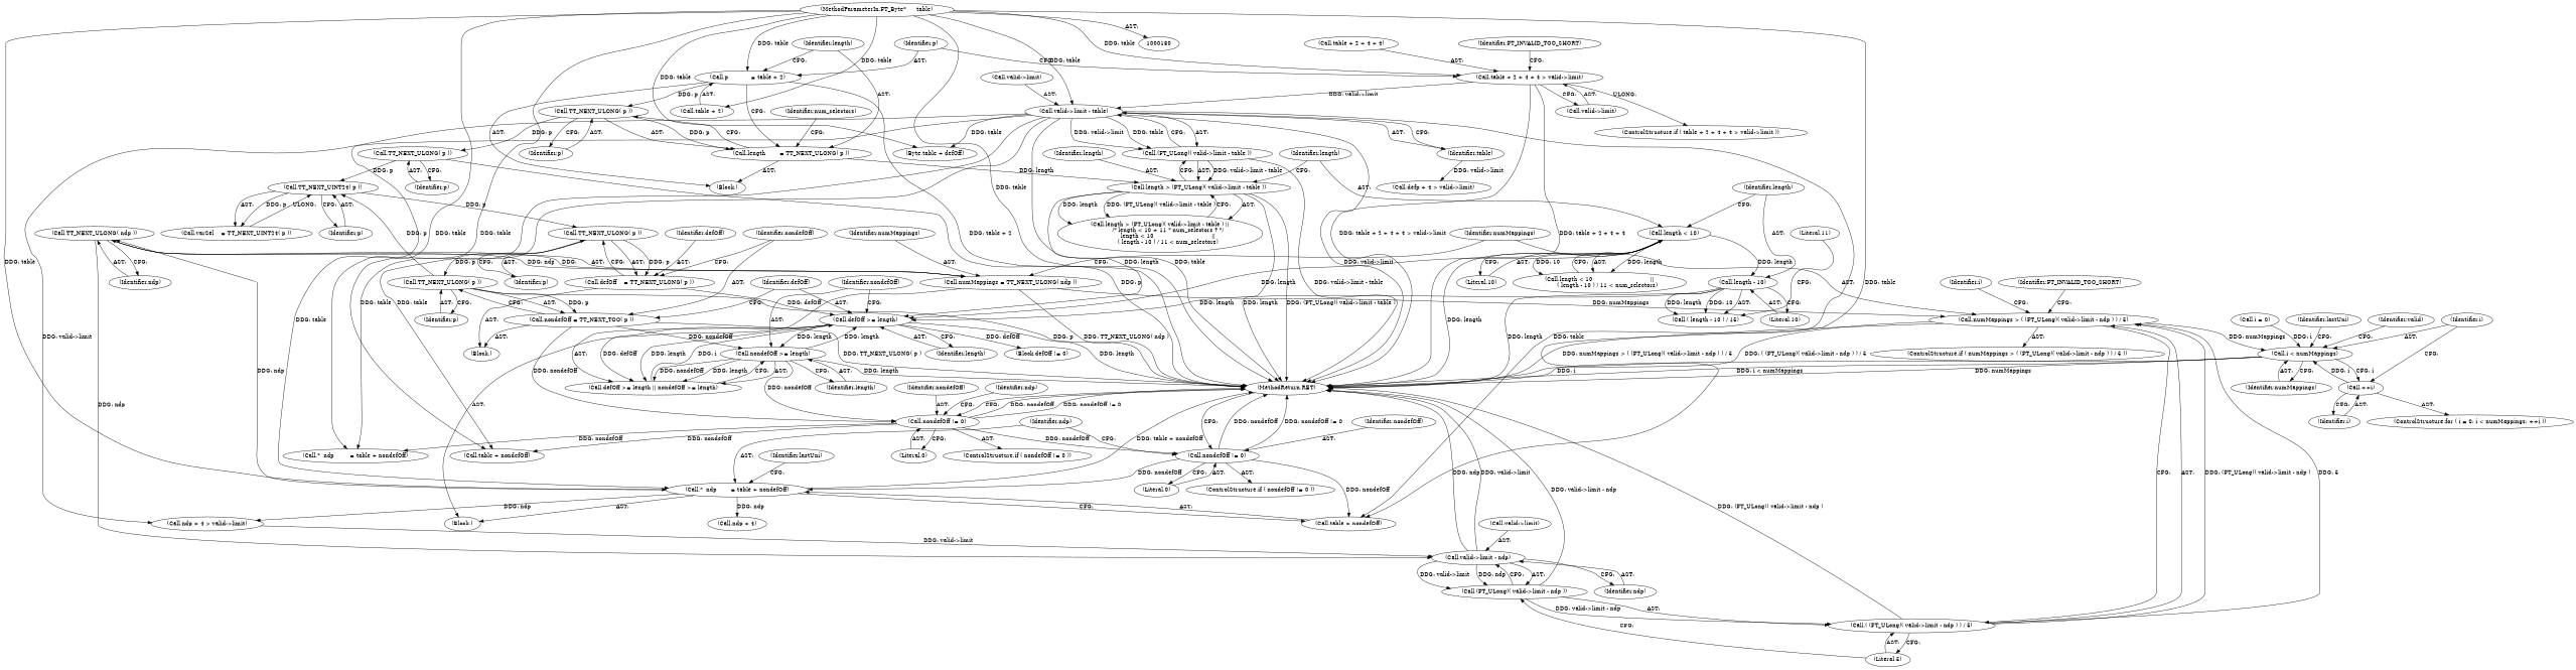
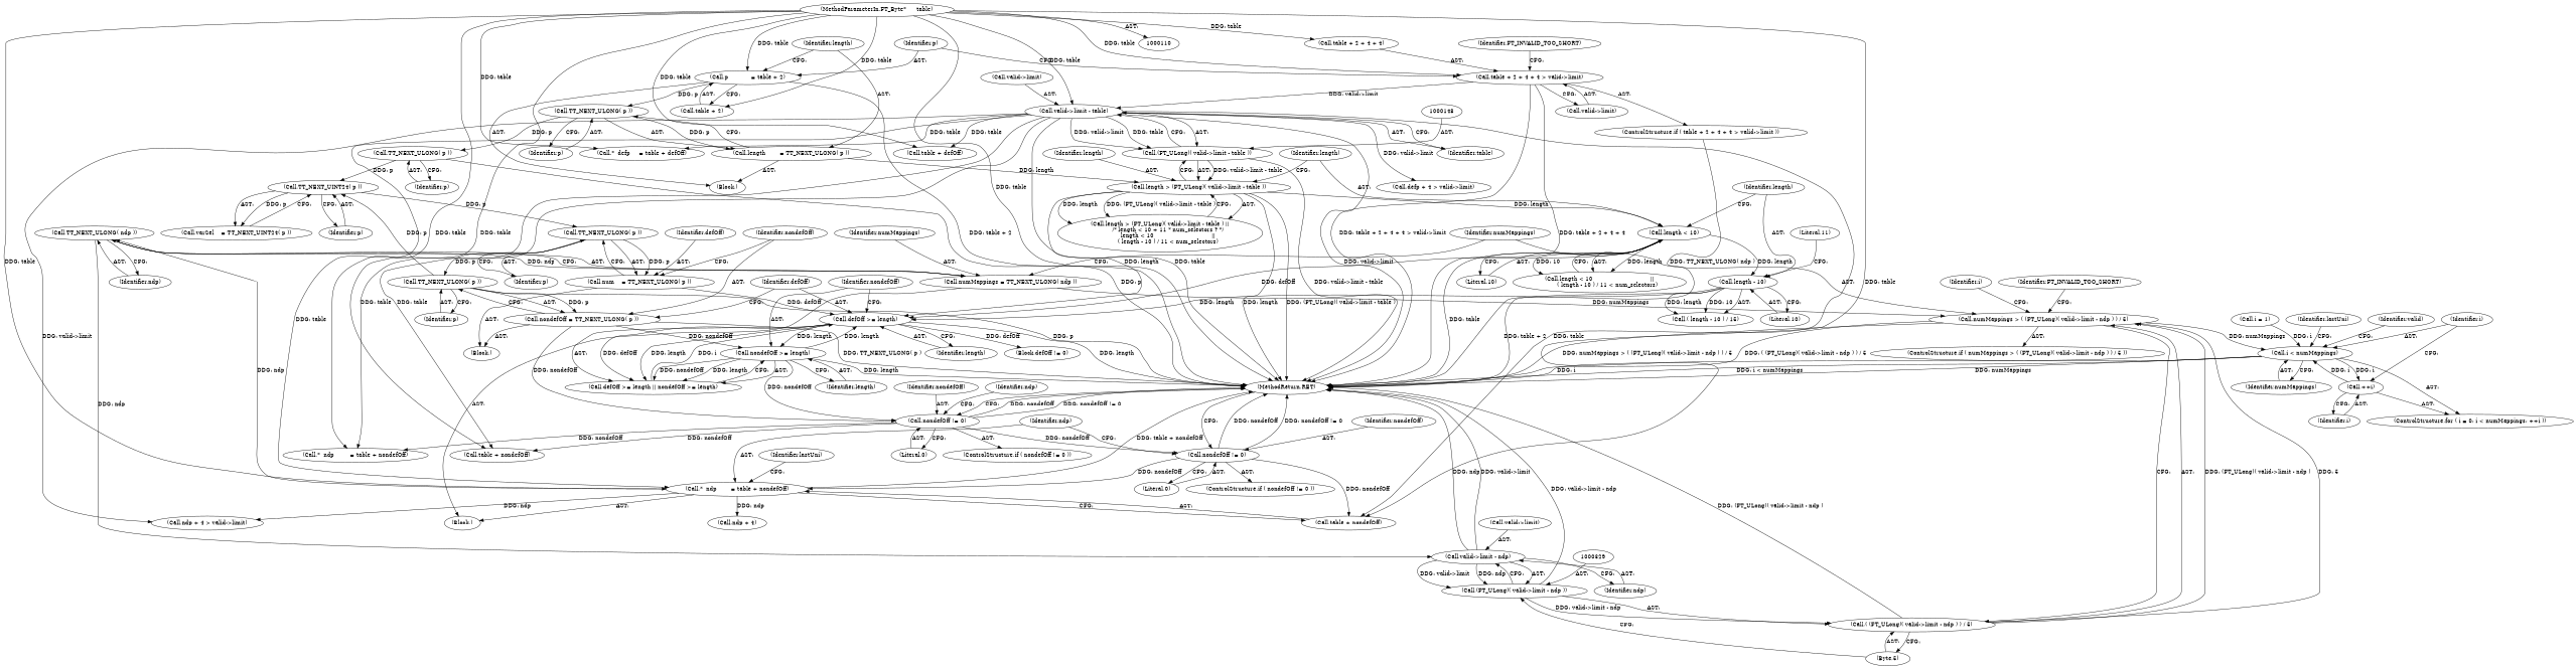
  digraph {
    n1 [label="(Call,TT_NEXT_ULONG( ndp ))"]
    n2 [label="(Call,numMappings = TT_NEXT_ULONG( ndp ))"]
    n3 [label="(Call,valid->limit - ndp)"]
    n4 [label="(Identifier,ndp)"]
    n5 [label="(Block,)"]
    n6 [label="(MethodReturn,RET)"]
    n7 [label="(Call,numMappings > ( (FT_ULong)( valid->limit - ndp ) ) / 5)"]
    n8 [label="(Call,(FT_ULong)( valid->limit - ndp ))"]
    n9 [label="(Identifier,ndp)"]
    n10 [label="(Call,*  ndp        = table + nondefOff)"]
    n11 [label="(Call,ndp + 4 > valid->limit)"]
    n12 [label="(Call,ndp + 4)"]
    n13 [label="(Call,table + nondefOff)"]
    n14 [label="(Call,nondefOff != 0)"]
    n15 [label="(Call,nondefOff != 0)"]
    n16 [label="(MethodParameterIn,FT_Byte*      table)"]
    n17 [label="(Call,valid->limit - table)"]
    n18 [label="(Call,table + 2 + 4 + 4 > valid->limit)"]
    n19 [label="(Call,p             = table + 2)"]
-   n20 [label="(Byte,table + defOff)"]
+   n20 [label="(Call,table + defOff)"]
    n21 [label="(Call,*  ndp         = table + nondefOff)"]
    n22 [label="(Call,table + 2 + 4 + 4)"]
    n23 [label="(Call,table + nondefOff)"]
+   n24 [label="(Call,*  defp     = table + defOff)"]
    n25 [label="(Call,table + 2)"]
-   1000110 [label=1000180]
+   1000110
    n27 [label="(Call,(FT_ULong)( valid->limit - table ))"]
    n28 [label="(Identifier,table)"]
    n29 [label="(Call,defp + 4 > valid->limit)"]
    n30 [label="(Call,valid->limit)"]
    n31 [label="(ControlStructure,if ( table + 2 + 4 + 4 > valid->limit ))"]
    n32 [label="(Call,TT_NEXT_ULONG( p ))"]
    n33 [label="(Block,)"]
    n34 [label="(Call,length > (FT_ULong)( valid->limit - table ))"]
    n35 [label="(Literal,0)"]
    n36 [label="(ControlStructure,if ( nondefOff != 0 ))"]
    n37 [label="(ControlStructure,if ( nondefOff != 0 ))"]
    n38 [label="(Literal,0)"]
-   n39 [label="(Call,nondefOff = TT_NEXT_TOO( p ))"]
+   n39 [label="(Call,nondefOff = TT_NEXT_ULONG( p ))"]
    n40 [label="(Call,TT_NEXT_ULONG( p ))"]
    n41 [label="(Call,nondefOff >= length)"]
    n42 [label="(Block,)"]
    n43 [label="(Call,TT_NEXT_UINT24( p ))"]
    n44 [label="(Identifier,p)"]
    n45 [label="(Call,defOff >= length)"]
    n46 [label="(Identifier,length)"]
    n47 [label="(Call,defOff >= length || nondefOff >= length)"]
    n48 [label="(Call,TT_NEXT_ULONG( p ))"]
    n49 [label="(Call,varSel    = TT_NEXT_UINT24( p ))"]
    n50 [label="(Identifier,p)"]
-   n51 [label="(Call,defOff    = TT_NEXT_ULONG( p ))"]
+   n51 [label="(Call,num    = TT_NEXT_ULONG( p ))"]
    n52 [label="(Identifier,p)"]
    n53 [label="(Call,TT_NEXT_ULONG( p ))"]
    n54 [label="(Identifier,p)"]
    n55 [label="(Call,length        = TT_NEXT_ULONG( p ))"]
    n56 [label="(Identifier,p)"]
    n57 [label="(Block,defOff != 0)"]
    n58 [label="(Identifier,length)"]
    n59 [label="(Call,length < 10)"]
    n60 [label="(Call,length - 10)"]
    n61 [label="(Literal,10)"]
    n62 [label="(Call,length < 10                                 ||\n         ( length - 10 ) / 11 < num_selectors)"]
    n63 [label="(Call,( length - 10 ) / 15)"]
    n64 [label="(Literal,10)"]
    n65 [label="(Call,length > (FT_ULong)( valid->limit - table ) ||\n         /* length < 10 + 11 * num_selectors ? */\n         length < 10                                 ||\n         ( length - 10 ) / 11 < num_selectors)"]
    n66 [label="(Call,i < numMappings)"]
    n67 [label="(Call,( (FT_ULong)( valid->limit - ndp ) ) / 5)"]
    n68 [label="(ControlStructure,if ( numMappings > ( (FT_ULong)( valid->limit - ndp ) ) / 5 ))"]
    n69 [label="(Call,++i)"]
    n70 [label="(Identifier,numMappings)"]
    n71 [label="(ControlStructure,for ( i = 0; i < numMappings; ++i ))"]
-   n72 [label="(Literal,5)"]
+   n72 [label="(Byte,5)"]
    n73 [label="(Identifier,i)"]
    n74 [label="(Identifier,nondefOff)"]
    n75 [label="(Identifier,i)"]
    n76 [label="(Identifier,nondefOff)"]
    n77 [label="(Call,valid->limit)"]
    n78 [label="(Identifier,nondefOff)"]
    n79 [label="(Identifier,p)"]
    n80 [label="(Identifier,nondefOff)"]
    n81 [label="(Identifier,lastUni)"]
    n82 [label="(Identifier,FT_INVALID_TOO_SHORT)"]
    n83 [label="(Literal,11)"]
-   n84 [label="(Identifier,num_selectors)"]
    n85 [label="(Identifier,length)"]
    n86 [label="(Identifier,numMappings)"]
    n87 [label="(Identifier,length)"]
    n88 [label="(Identifier,i)"]
    n89 [label="(Call,valid->limit)"]
    n90 [label="(Identifier,FT_INVALID_TOO_SHORT)"]
    n91 [label="(Identifier,lastUni)"]
    n92 [label="(Identifier,ndp)"]
    n93 [label="(Identifier,ndp)"]
    n94 [label="(Identifier,length)"]
    n95 [label="(Identifier,numMappings)"]
    n96 [label="(Identifier,valid)"]
    n97 [label="(Identifier,length)"]
    n98 [label="(Identifier,defOff)"]
-   n99 [label="(Call,i = 0)"]
+   n99 [label="(Call,i = 1)"]
    n100 [label="(Identifier,defOff)"]
+   1000148
+   1000329
    n1 -> n2 [label="AST: "]
    n1 -> n2 [label="DDG: ndp"]
    n1 -> n3 [label="DDG: ndp"]
    n1 -> n4 [label="CFG: "]
-   n2 -> n1 [label="DDG: "]
+   n2 -> n1 [label="CFG: "]
    n2 -> n5 [label="AST: "]
-   n2 -> n6 [label="DDG: TT_NEXT_ULONG( ndp )"]
+   n31 -> n6 [label="DDG: TT_NEXT_ULONG( ndp )"]
    n2 -> n7 [label="DDG: numMappings"]
    n3 -> n6 [label="DDG: ndp"]
    n3 -> n6 [label="DDG: valid->limit"]
    n3 -> n8 [label="AST: "]
    n3 -> n8 [label="DDG: valid->limit"]
    n3 -> n8 [label="DDG: ndp"]
    n3 -> n9 [label="CFG: "]
    n4 -> n1 [label="AST: "]
    n6 -> n14 [label="CFG: "]
    n6 -> n15 [label="CFG: "]
    n7 -> n6 [label="DDG: numMappings > ( (FT_ULong)( valid->limit - ndp ) ) / 5"]
    n7 -> n6 [label="DDG: ( (FT_ULong)( valid->limit - ndp ) ) / 5"]
    n7 -> n66 [label="DDG: numMappings"]
    n7 -> n67 [label="CFG: "]
    n7 -> n68 [label="AST: "]
    n8 -> n3 [label="CFG: "]
    n8 -> n6 [label="DDG: valid->limit - ndp"]
    n8 -> n67 [label="AST: "]
    n8 -> n67 [label="DDG: valid->limit - ndp"]
    n9 -> n3 [label="AST: "]
    n10 -> n1 [label="DDG: ndp"]
    n10 -> n5 [label="AST: "]
    n10 -> n6 [label="DDG: table + nondefOff"]
    n10 -> n11 [label="DDG: ndp"]
    n10 -> n12 [label="DDG: ndp"]
    n10 -> n13 [label="CFG: "]
-   n11 -> n3 [label="DDG: valid->limit"]
    n13 -> n10 [label="AST: "]
    n14 -> n6 [label="DDG: nondefOff"]
    n14 -> n6 [label="DDG: nondefOff != 0"]
    n14 -> n10 [label="DDG: nondefOff"]
    n14 -> n13 [label="DDG: nondefOff"]
    n14 -> n35 [label="CFG: "]
    n14 -> n36 [label="AST: "]
    n15 -> n6 [label="DDG: nondefOff"]
    n15 -> n6 [label="DDG: nondefOff != 0"]
    n15 -> n14 [label="DDG: nondefOff"]
    n15 -> n21 [label="DDG: nondefOff"]
    n15 -> n23 [label="DDG: nondefOff"]
    n15 -> n37 [label="AST: "]
    n15 -> n38 [label="CFG: "]
    n16 -> n6 [label="DDG: table"]
    n16 -> n10 [label="DDG: table"]
    n16 -> n13 [label="DDG: table"]
    n16 -> n17 [label="DDG: table"]
    n16 -> n18 [label="DDG: table"]
    n16 -> n19 [label="DDG: table"]
    n16 -> n20 [label="DDG: table"]
    n16 -> n21 [label="DDG: table"]
+   n16 -> n22 [label="DDG: table"]
    n16 -> n23 [label="DDG: table"]
+   n16 -> n24 [label="DDG: table"]
    n16 -> n25 [label="DDG: table"]
    n16 -> 1000110 [label="AST: "]
    n17 -> n6 [label="DDG: table"]
    n17 -> n6 [label="DDG: valid->limit"]
    n17 -> n10 [label="DDG: table"]
    n17 -> n11 [label="DDG: valid->limit"]
    n17 -> n13 [label="DDG: table"]
    n17 -> n20 [label="DDG: table"]
    n17 -> n21 [label="DDG: table"]
    n17 -> n23 [label="DDG: table"]
+   n17 -> n24 [label="DDG: table"]
    n17 -> n27 [label="AST: "]
    n17 -> n27 [label="DDG: valid->limit"]
    n17 -> n27 [label="DDG: table"]
    n17 -> n28 [label="CFG: "]
-   n28 -> n29 [label="DDG: valid->limit"]
+   n17 -> n29 [label="DDG: valid->limit"]
    n18 -> n6 [label="DDG: table + 2 + 4 + 4 > valid->limit"]
    n18 -> n6 [label="DDG: table + 2 + 4 + 4"]
    n18 -> n17 [label="DDG: valid->limit"]
    n18 -> n30 [label="CFG: "]
-   n18 -> n31 [label="ULONG: "]
+   n18 -> n31 [label="AST: "]
    n19 -> n6 [label="DDG: table + 2"]
-   n19 -> n55 [label="CFG: "]
+   n19 -> n25 [label="CFG: "]
    n19 -> n32 [label="DDG: p"]
    n19 -> n33 [label="AST: "]
    n22 -> n18 [label="AST: "]
    n25 -> n19 [label="AST: "]
    n27 -> n6 [label="DDG: valid->limit - table"]
    n27 -> n17 [label="CFG: "]
    n27 -> n34 [label="AST: "]
    n27 -> n34 [label="DDG: valid->limit - table"]
    n28 -> n17 [label="AST: "]
    n30 -> n18 [label="AST: "]
    n32 -> n53 [label="DDG: p"]
    n32 -> n55 [label="AST: "]
    n32 -> n55 [label="DDG: p"]
    n32 -> n56 [label="CFG: "]
    n34 -> n6 [label="DDG: length"]
    n34 -> n6 [label="DDG: (FT_ULong)( valid->limit - table )"]
    n34 -> n27 [label="CFG: "]
    n34 -> n45 [label="DDG: length"]
+   n34 -> n59 [label="DDG: length"]
    n34 -> n65 [label="AST: "]
    n34 -> n65 [label="DDG: length"]
    n34 -> n65 [label="DDG: (FT_ULong)( valid->limit - table )"]
    n35 -> n14 [label="AST: "]
    n38 -> n15 [label="AST: "]
    n39 -> n6 [label="DDG: TT_NEXT_ULONG( p )"]
    n39 -> n15 [label="DDG: nondefOff"]
    n39 -> n40 [label="CFG: "]
    n39 -> n41 [label="DDG: nondefOff"]
    n39 -> n42 [label="AST: "]
    n40 -> n6 [label="DDG: p"]
    n40 -> n39 [label="AST: "]
    n40 -> n39 [label="DDG: p"]
    n40 -> n43 [label="DDG: p"]
    n40 -> n44 [label="CFG: "]
    n41 -> n6 [label="DDG: length"]
    n41 -> n15 [label="DDG: nondefOff"]
    n41 -> n45 [label="DDG: length"]
    n41 -> n46 [label="CFG: "]
    n41 -> n47 [label="AST: "]
    n41 -> n47 [label="DDG: nondefOff"]
    n41 -> n47 [label="DDG: length"]
    n43 -> n48 [label="DDG: p"]
    n43 -> n49 [label="AST: "]
    n43 -> n49 [label="DDG: p"]
    n43 -> n50 [label="CFG: "]
    n44 -> n40 [label="AST: "]
    n45 -> n6 [label="DDG: length"]
    n45 -> n41 [label="DDG: length"]
    n45 -> n47 [label="AST: "]
    n45 -> n47 [label="DDG: defOff"]
    n45 -> n47 [label="DDG: length"]
    n45 -> n57 [label="DDG: defOff"]
    n45 -> n58 [label="CFG: "]
    n46 -> n41 [label="AST: "]
    n47 -> n41 [label="CFG: "]
    n47 -> n45 [label="DDG: i"]
    n48 -> n40 [label="DDG: p"]
    n48 -> n51 [label="AST: "]
    n48 -> n51 [label="DDG: p"]
    n48 -> n52 [label="CFG: "]
-   n49 -> n43 [label="ULONG: "]
+   n49 -> n43 [label="CFG: "]
    n50 -> n43 [label="AST: "]
    n51 -> n42 [label="AST: "]
    n51 -> n45 [label="DDG: defOff"]
    n51 -> n48 [label="CFG: "]
    n52 -> n48 [label="AST: "]
    n53 -> n6 [label="DDG: p"]
    n53 -> n43 [label="DDG: p"]
    n53 -> n54 [label="CFG: "]
    n54 -> n53 [label="AST: "]
    n55 -> n32 [label="CFG: "]
    n55 -> n33 [label="AST: "]
    n55 -> n34 [label="DDG: length"]
    n56 -> n32 [label="AST: "]
    n58 -> n45 [label="AST: "]
-   n59 -> n6 [label="DDG: length"]
-   n59 -> n45 [label="DDG: length"]
+   n59 -> n6 [label="DDG: table"]
+   n59 -> n45 [label="DDG: defOff"]
    n59 -> n60 [label="DDG: length"]
    n59 -> n61 [label="CFG: "]
    n59 -> n62 [label="AST: "]
    n59 -> n62 [label="DDG: length"]
    n59 -> n62 [label="DDG: 10"]
-   n60 -> n6 [label="DDG: length"]
+   n60 -> n6 [label="DDG: table + 2"]
    n60 -> n45 [label="DDG: length"]
    n60 -> n63 [label="AST: "]
    n60 -> n63 [label="DDG: length"]
    n60 -> n63 [label="DDG: 10"]
    n60 -> n64 [label="CFG: "]
    n61 -> n59 [label="AST: "]
    n62 -> n59 [label="CFG: "]
    n64 -> n60 [label="AST: "]
    n65 -> n34 [label="CFG: "]
    n66 -> n6 [label="DDG: numMappings"]
    n66 -> n6 [label="DDG: i"]
    n66 -> n6 [label="DDG: i < numMappings"]
-   n66 -> n69 [label="CFG: i"]
+   n66 -> n69 [label="DDG: i"]
    n66 -> n70 [label="CFG: "]
+   n66 -> n71 [label="AST: "]
    n67 -> n6 [label="DDG: (FT_ULong)( valid->limit - ndp )"]
    n67 -> n7 [label="AST: "]
    n67 -> n7 [label="DDG: (FT_ULong)( valid->limit - ndp )"]
    n67 -> n7 [label="DDG: 5"]
    n67 -> n72 [label="CFG: "]
    n69 -> n66 [label="DDG: i"]
    n69 -> n71 [label="AST: "]
    n69 -> n73 [label="CFG: "]
    n70 -> n66 [label="AST: "]
    n72 -> n8 [label="CFG: "]
    n72 -> n67 [label="AST: "]
    n73 -> n69 [label="AST: "]
    n74 -> n41 [label="AST: "]
    n74 -> n45 [label="CFG: "]
    n75 -> n7 [label="CFG: "]
    n76 -> n14 [label="AST: "]
    n77 -> n3 [label="AST: "]
    n78 -> n39 [label="AST: "]
    n78 -> n51 [label="CFG: "]
    n79 -> n18 [label="CFG: "]
    n79 -> n19 [label="AST: "]
    n80 -> n15 [label="AST: "]
    n81 -> n10 [label="CFG: "]
    n82 -> n18 [label="CFG: "]
-   n83 -> n63 [label="CFG: "]
-   n84 -> n55 [label="CFG: "]
+   n83 -> n60 [label="CFG: "]
    n85 -> n34 [label="CFG: "]
    n85 -> n59 [label="AST: "]
    n86 -> n2 [label="CFG: "]
    n86 -> n7 [label="AST: "]
    n87 -> n19 [label="CFG: "]
    n87 -> n55 [label="AST: "]
    n88 -> n66 [label="AST: "]
    n88 -> n69 [label="CFG: "]
    n89 -> n17 [label="AST: "]
    n90 -> n7 [label="CFG: "]
    n91 -> n66 [label="CFG: "]
    n92 -> n15 [label="CFG: "]
    n93 -> n10 [label="AST: "]
    n93 -> n14 [label="CFG: "]
    n94 -> n34 [label="AST: "]
    n95 -> n2 [label="AST: "]
    n96 -> n66 [label="CFG: "]
    n97 -> n59 [label="CFG: "]
    n97 -> n60 [label="AST: "]
    n98 -> n51 [label="AST: "]
    n99 -> n66 [label="DDG: i"]
    n100 -> n39 [label="CFG: "]
    n100 -> n45 [label="AST: "]
+   1000148 -> n27 [label="AST: "]
+   1000329 -> n8 [label="AST: "]
  }
